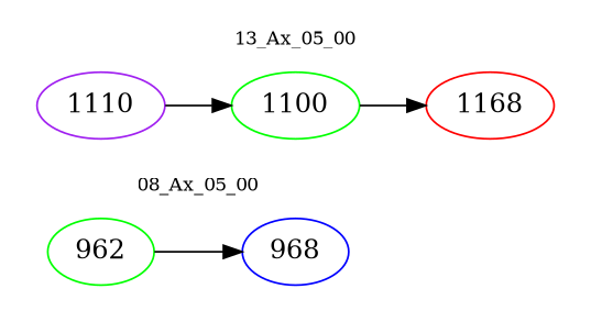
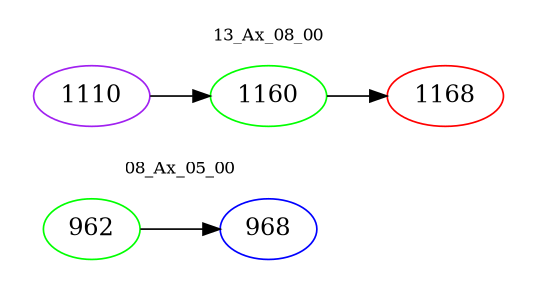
  digraph {
    rankdir=LR
    node [color=green]
    edge [color=black]
    n1 [label=962]
    n2 [color=blue label=968]
-   n3 [label=1100]
+   n3 [label=1160]
    n4 [color=purple label=1110]
    n5 [color=red label=1168]
    subgraph cluster_1 {
      color=white
      fontsize=10
      label="08_Ax_05_00"
      n1
      n2
    }
    subgraph cluster_2 {
      color=white
      fontsize=10
-     label="13_Ax_05_00"
+     label="13_Ax_08_00"
      n3
      n4
      n5
    }
    n1 -> n2
    n3 -> n5
    n4 -> n3
  }
